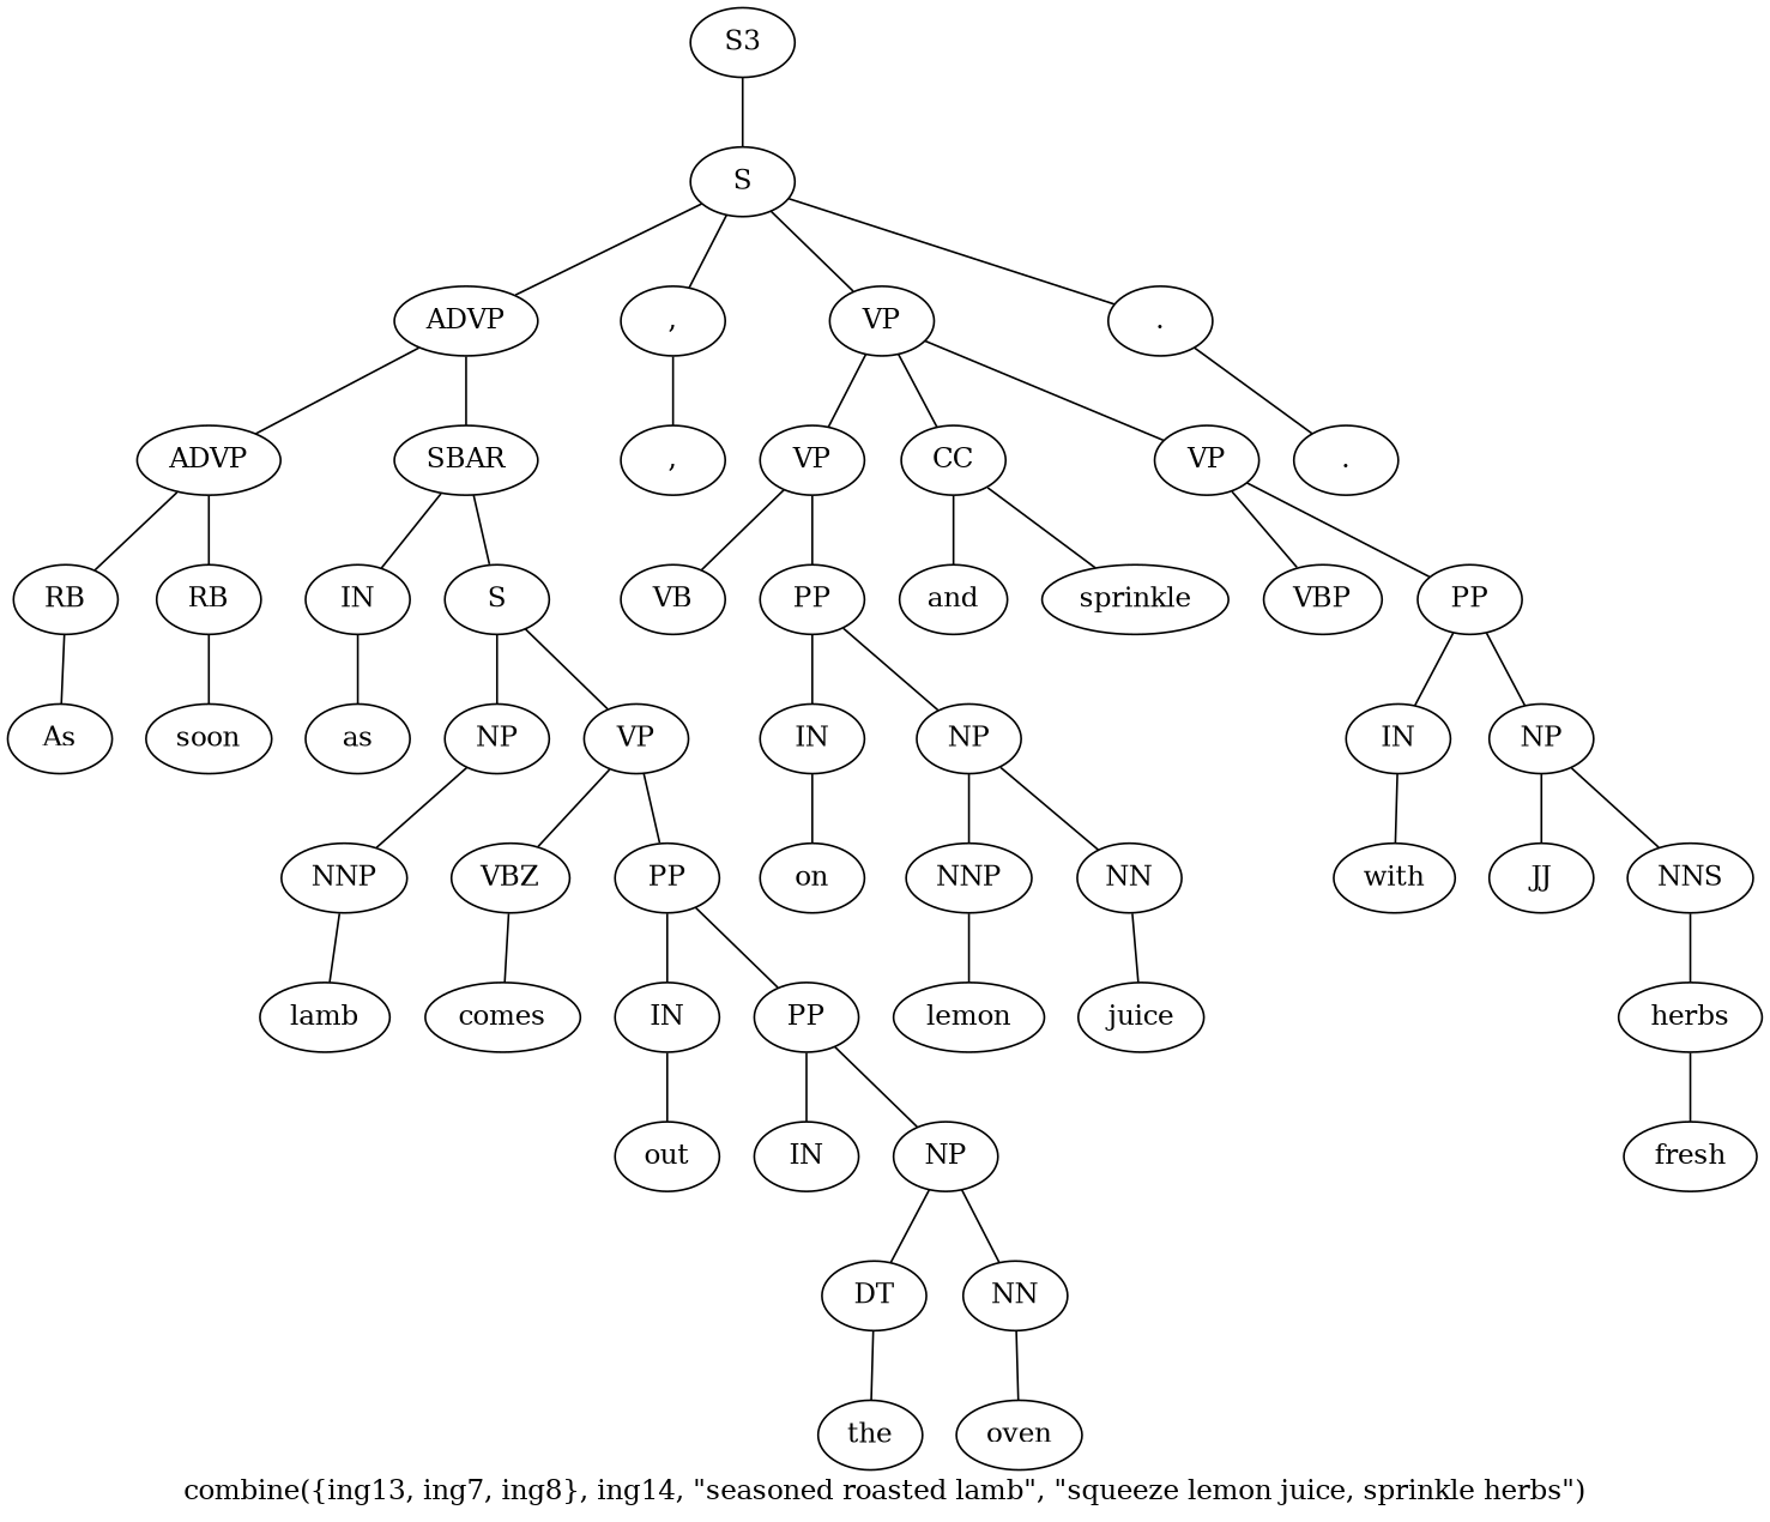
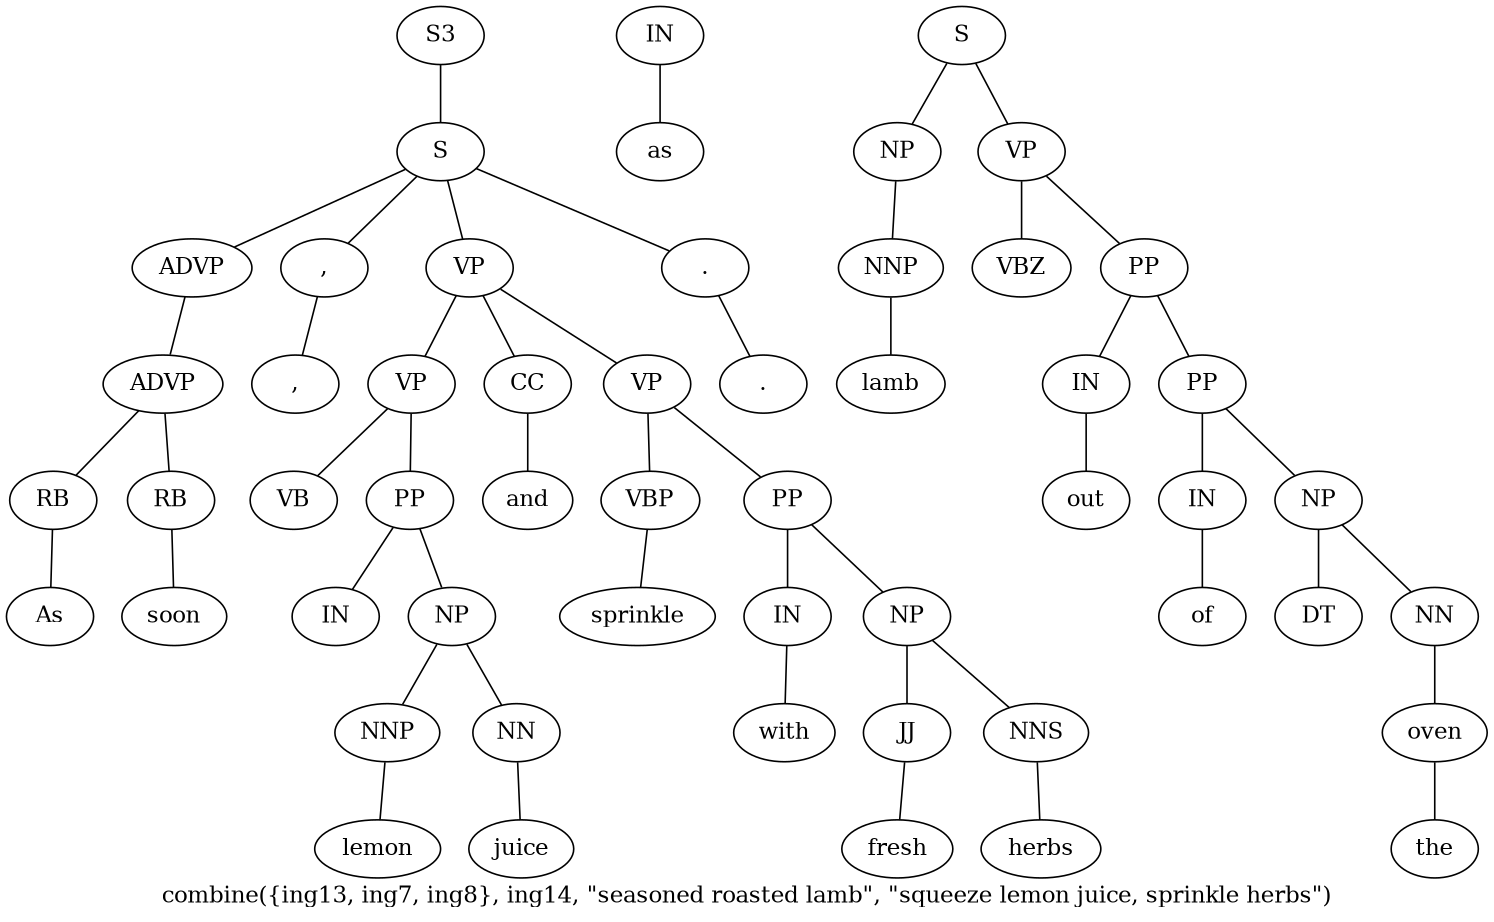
  graph {
    label="combine({ing13, ing7, ing8}, ing14, \"seasoned roasted lamb\", \"squeeze lemon juice, sprinkle herbs\")"
    n1 [label=S3]
    n2 [label=S]
    n3 [label=ADVP]
    n4 [label=","]
    n5 [label=VP]
    n6 [label="."]
    n7 [label=ADVP]
-   n8 [label=SBAR]
    n9 [label=","]
    n10 [label=VP]
    n11 [label=CC]
    n12 [label=VP]
    n13 [label="."]
    n14 [label=RB]
    n15 [label=RB]
    n16 [label=IN]
    n17 [label=S]
    n18 [label=As]
    n19 [label=soon]
    n20 [label=as]
    n21 [label=NP]
    n22 [label=VP]
    n23 [label=NNP]
    n24 [label=VBZ]
    n25 [label=PP]
    n26 [label=lamb]
-   n27 [label=comes]
    n28 [label=IN]
    n29 [label=PP]
    n30 [label=out]
    n31 [label=IN]
    n32 [label=NP]
+   n33 [label=of]
    n34 [label=DT]
    n35 [label=NN]
    n36 [label=the]
    n37 [label=oven]
    n38 [label=VB]
    n39 [label=PP]
    n40 [label=and]
    n41 [label=VBP]
    n42 [label=PP]
    n43 [label=IN]
    n44 [label=NP]
-   n45 [label=on]
    n46 [label=NNP]
    n47 [label=NN]
    n48 [label=lemon]
    n49 [label=juice]
    n50 [label=sprinkle]
    n51 [label=IN]
    n52 [label=NP]
    n53 [label=with]
    n54 [label=JJ]
    n55 [label=NNS]
    n56 [label=fresh]
    n57 [label=herbs]
    n1 -- n2
    n2 -- n3
    n2 -- n4
    n2 -- n5
    n2 -- n6
    n3 -- n7
-   n3 -- n8
    n4 -- n9
    n5 -- n10
    n5 -- n11
    n5 -- n12
    n6 -- n13
    n7 -- n14
    n7 -- n15
-   n8 -- n16
-   n8 -- n17
    n10 -- n38
    n10 -- n39
    n11 -- n40
    n12 -- n41
    n12 -- n42
    n14 -- n18
    n15 -- n19
    n16 -- n20
    n17 -- n21
    n17 -- n22
    n21 -- n23
    n22 -- n24
    n22 -- n25
    n23 -- n26
-   n24 -- n27
    n25 -- n28
    n25 -- n29
    n28 -- n30
    n29 -- n31
    n29 -- n32
+   n31 -- n33
    n32 -- n34
    n32 -- n35
-   n34 -- n36
+   n37 -- n36
    n35 -- n37
    n39 -- n43
    n39 -- n44
-   n11 -- n50
+   n41 -- n50
    n42 -- n51
    n42 -- n52
-   n43 -- n45
    n44 -- n46
    n44 -- n47
    n46 -- n48
    n47 -- n49
    n51 -- n53
    n52 -- n54
    n52 -- n55
-   n57 -- n56
+   n54 -- n56
    n55 -- n57
  }
